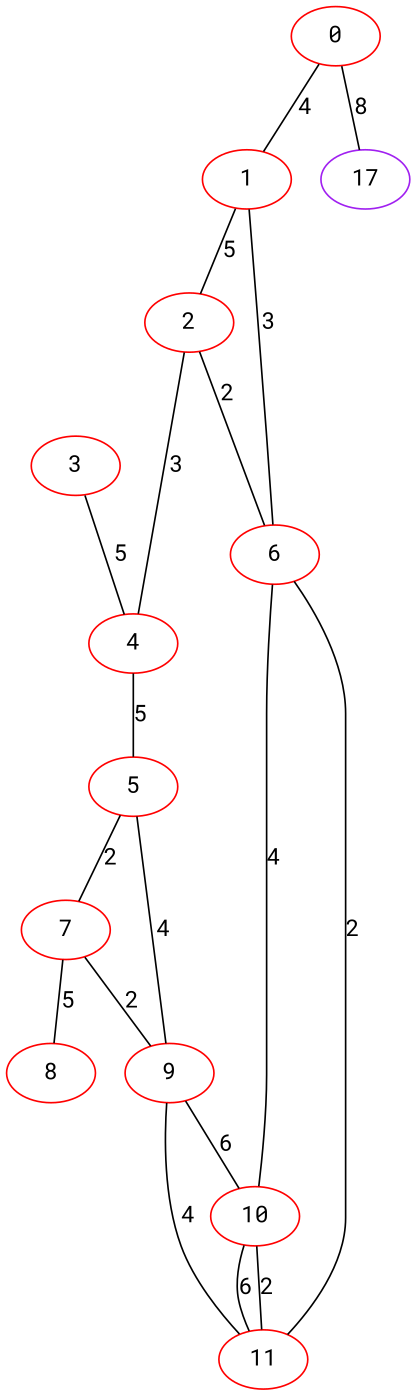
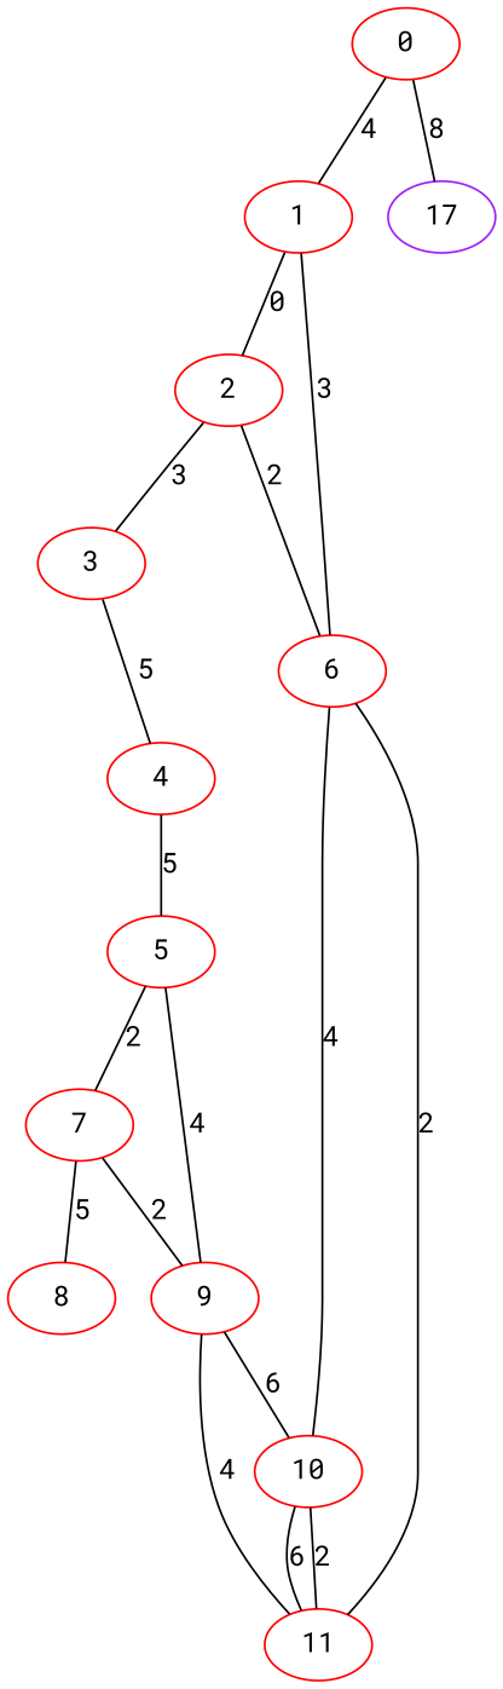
  graph {
    fontname="Roboto Mono"
    node [color=red fontname="Roboto Mono" weight=1]
    edge [fontname="Roboto Mono"]
    0
    1
    n3 [color=purple label=17 weight=4]
    2
    6
    3
    10
    11
    4
    5
    7
    9
    8
    0 -- 1 [label=4]
    0 -- n3 [label=8]
-   1 -- 2 [label=5]
+   1 -- 2 [label=0]
    1 -- 6 [label=3]
    2 -- 6 [label=2]
-   2 -- 4 [label=3]
+   2 -- 3 [label=3]
    6 -- 10 [label=4]
    6 -- 11 [label=2]
    3 -- 4 [label=5]
    10 -- 11 [label=6]
    10 -- 11 [label=2]
    4 -- 5 [label=5]
    5 -- 7 [label=2]
    5 -- 9 [label=4]
    7 -- 9 [label=2]
    7 -- 8 [label=5]
    9 -- 10 [label=6]
    9 -- 11 [label=4]
  }
